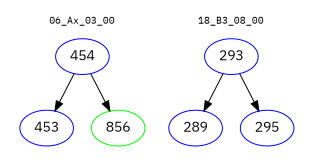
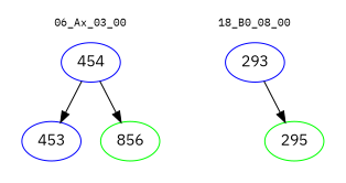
  digraph {
    fontname="IBM Plex Mono"
    node [color=blue fontname="IBM Plex Mono"]
    edge [color=black fontname="IBM Plex Mono"]
    n1 [label=454]
    n2 [label=453]
    n3 [color=green label=856]
    n4 [label=293]
-   n5 [label=289]
-   n6 [label=295]
+   n6 [color=green label=295]
    subgraph cluster_1 {
      color=white
      fontsize=10
      label="06_Ax_03_00"
      n1
      n2
      n3
    }
    subgraph cluster_2 {
      color=white
      fontsize=10
-     label="18_B3_08_00"
+     label="18_B0_08_00"
      n4
-     n5
      n6
    }
    n1 -> n2
    n1 -> n3
-   n4 -> n5
    n4 -> n6
  }
